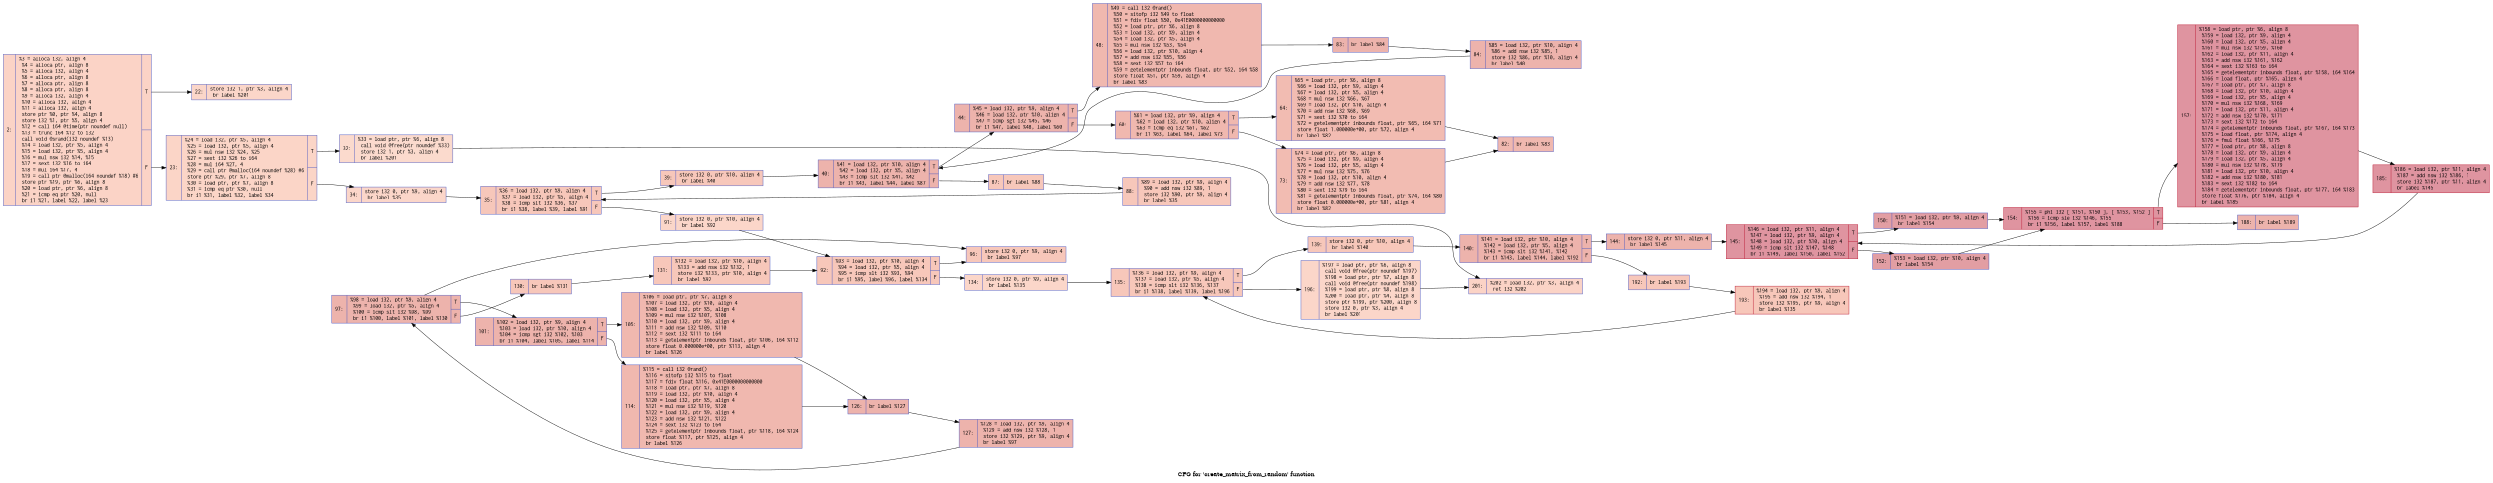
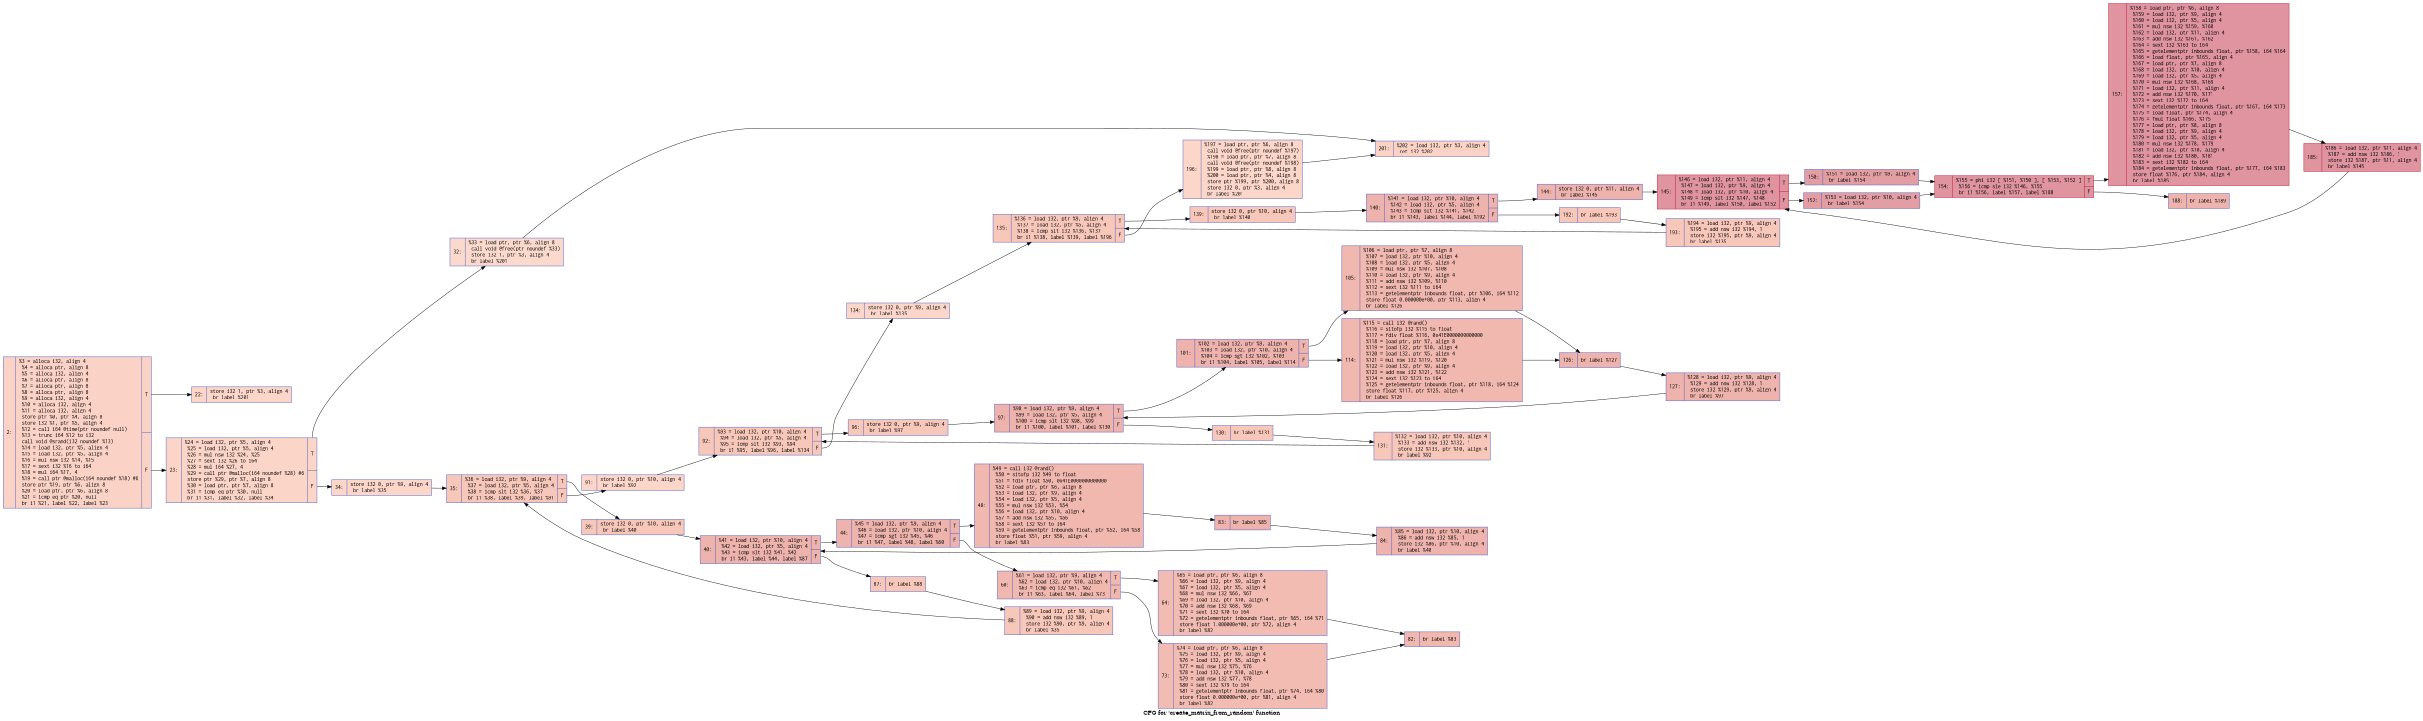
  digraph {
    label="CFG for 'create_matrix_from_random' function"
    rankdir=LR
    node [color="#3d50c3ff" fillcolor="#ec7f6370" fontname=Courier shape=record style=filled]
    n1 [fillcolor="#f59c7d70" label="{2:\l|  %3 = alloca i32, align 4\l  %4 = alloca ptr, align 8\l  %5 = alloca i32, align 4\l  %6 = alloca ptr, align 8\l  %7 = alloca ptr, align 8\l  %8 = alloca ptr, align 8\l  %9 = alloca i32, align 4\l  %10 = alloca i32, align 4\l  %11 = alloca i32, align 4\l  store ptr %0, ptr %4, align 8\l  store i32 %1, ptr %5, align 4\l  %12 = call i64 @time(ptr noundef null)\l  %13 = trunc i64 %12 to i32\l  call void @srand(i32 noundef %13)\l  %14 = load i32, ptr %5, align 4\l  %15 = load i32, ptr %5, align 4\l  %16 = mul nsw i32 %14, %15\l  %17 = sext i32 %16 to i64\l  %18 = mul i64 %17, 4\l  %19 = call ptr @malloc(i64 noundef %18) #6\l  store ptr %19, ptr %6, align 8\l  %20 = load ptr, ptr %6, align 8\l  %21 = icmp eq ptr %20, null\l  br i1 %21, label %22, label %23\l|{<s0>T|<s1>F}}"]
    n2 [fillcolor="#f6a38570" label="{22:\l|  store i32 1, ptr %3, align 4\l  br label %201\l}"]
    n3 [fillcolor="#f5a08170" label="{23:\l|  %24 = load i32, ptr %5, align 4\l  %25 = load i32, ptr %5, align 4\l  %26 = mul nsw i32 %24, %25\l  %27 = sext i32 %26 to i64\l  %28 = mul i64 %27, 4\l  %29 = call ptr @malloc(i64 noundef %28) #6\l  store ptr %29, ptr %7, align 8\l  %30 = load ptr, ptr %7, align 8\l  %31 = icmp eq ptr %30, null\l  br i1 %31, label %32, label %34\l|{<s0>T|<s1>F}}"]
    n4 [fillcolor="#f7ac8e70" label="{32:\l|  %33 = load ptr, ptr %6, align 8\l  call void @free(ptr noundef %33)\l  store i32 1, ptr %3, align 4\l  br label %201\l}"]
    n5 [fillcolor="#f6a38570" label="{34:\l|  store i32 0, ptr %9, align 4\l  br label %35\l}"]
    n6 [fillcolor="#f59c7d70" label="{201:\l|  %202 = load i32, ptr %3, align 4\l  ret i32 %202\l}"]
    n7 [label="{35:\l|  %36 = load i32, ptr %9, align 4\l  %37 = load i32, ptr %5, align 4\l  %38 = icmp slt i32 %36, %37\l  br i1 %38, label %39, label %91\l|{<s0>T|<s1>F}}"]
    n8 [label="{39:\l|  store i32 0, ptr %10, align 4\l  br label %40\l}"]
    n9 [fillcolor="#f6a38570" label="{91:\l|  store i32 0, ptr %10, align 4\l  br label %92\l}"]
    n10 [fillcolor="#d6524470" label="{40:\l|  %41 = load i32, ptr %10, align 4\l  %42 = load i32, ptr %5, align 4\l  %43 = icmp slt i32 %41, %42\l  br i1 %43, label %44, label %87\l|{<s0>T|<s1>F}}"]
    n11 [label="{92:\l|  %93 = load i32, ptr %10, align 4\l  %94 = load i32, ptr %5, align 4\l  %95 = icmp slt i32 %93, %94\l  br i1 %95, label %96, label %134\l|{<s0>T|<s1>F}}"]
    n12 [fillcolor="#d6524470" label="{44:\l|  %45 = load i32, ptr %9, align 4\l  %46 = load i32, ptr %10, align 4\l  %47 = icmp sgt i32 %45, %46\l  br i1 %47, label %48, label %60\l|{<s0>T|<s1>F}}"]
    n13 [label="{87:\l|  br label %88\l}"]
    n14 [label="{96:\l|  store i32 0, ptr %9, align 4\l  br label %97\l}"]
    n15 [fillcolor="#f6a38570" label="{134:\l|  store i32 0, ptr %9, align 4\l  br label %135\l}"]
    n16 [fillcolor="#dc5d4a70" label="{48:\l|  %49 = call i32 @rand()\l  %50 = sitofp i32 %49 to float\l  %51 = fdiv float %50, 0x41E0000000000000\l  %52 = load ptr, ptr %6, align 8\l  %53 = load i32, ptr %9, align 4\l  %54 = load i32, ptr %5, align 4\l  %55 = mul nsw i32 %53, %54\l  %56 = load i32, ptr %10, align 4\l  %57 = add nsw i32 %55, %56\l  %58 = sext i32 %57 to i64\l  %59 = getelementptr inbounds float, ptr %52, i64 %58\l  store float %51, ptr %59, align 4\l  br label %83\l}"]
    n17 [fillcolor="#dc5d4a70" label="{60:\l|  %61 = load i32, ptr %9, align 4\l  %62 = load i32, ptr %10, align 4\l  %63 = icmp eq i32 %61, %62\l  br i1 %63, label %64, label %73\l|{<s0>T|<s1>F}}"]
    n18 [label="{88:\l|  %89 = load i32, ptr %9, align 4\l  %90 = add nsw i32 %89, 1\l  store i32 %90, ptr %9, align 4\l  br label %35\l}"]
-   n19 [fillcolor="#d6524470" label="{83:\l|  br label %84\l}"]
+   n19 [fillcolor="#d6524470" label="{83:\l|  br label %85\l}"]
    n20 [fillcolor="#e1675170" label="{64:\l|  %65 = load ptr, ptr %6, align 8\l  %66 = load i32, ptr %9, align 4\l  %67 = load i32, ptr %5, align 4\l  %68 = mul nsw i32 %66, %67\l  %69 = load i32, ptr %10, align 4\l  %70 = add nsw i32 %68, %69\l  %71 = sext i32 %70 to i64\l  %72 = getelementptr inbounds float, ptr %65, i64 %71\l  store float 1.000000e+00, ptr %72, align 4\l  br label %82\l}"]
    n21 [fillcolor="#e1675170" label="{73:\l|  %74 = load ptr, ptr %6, align 8\l  %75 = load i32, ptr %9, align 4\l  %76 = load i32, ptr %5, align 4\l  %77 = mul nsw i32 %75, %76\l  %78 = load i32, ptr %10, align 4\l  %79 = add nsw i32 %77, %78\l  %80 = sext i32 %79 to i64\l  %81 = getelementptr inbounds float, ptr %74, i64 %80\l  store float 0.000000e+00, ptr %81, align 4\l  br label %82\l}"]
    n22 [fillcolor="#d6524470" label="{84:\l|  %85 = load i32, ptr %10, align 4\l  %86 = add nsw i32 %85, 1\l  store i32 %86, ptr %10, align 4\l  br label %40\l}"]
    n23 [fillcolor="#dc5d4a70" label="{82:\l|  br label %83\l}"]
    n24 [fillcolor="#d6524470" label="{97:\l|  %98 = load i32, ptr %9, align 4\l  %99 = load i32, ptr %5, align 4\l  %100 = icmp slt i32 %98, %99\l  br i1 %100, label %101, label %130\l|{<s0>T|<s1>F}}"]
    n25 [label="{135:\l|  %136 = load i32, ptr %9, align 4\l  %137 = load i32, ptr %5, align 4\l  %138 = icmp slt i32 %136, %137\l  br i1 %138, label %139, label %196\l|{<s0>T|<s1>F}}"]
    n26 [fillcolor="#d6524470" label="{101:\l|  %102 = load i32, ptr %9, align 4\l  %103 = load i32, ptr %10, align 4\l  %104 = icmp sgt i32 %102, %103\l  br i1 %104, label %105, label %114\l|{<s0>T|<s1>F}}"]
    n27 [label="{130:\l|  br label %131\l}"]
    n28 [label="{139:\l|  store i32 0, ptr %10, align 4\l  br label %140\l}"]
    n29 [fillcolor="#f6a38570" label="{196:\l|  %197 = load ptr, ptr %6, align 8\l  call void @free(ptr noundef %197)\l  %198 = load ptr, ptr %7, align 8\l  call void @free(ptr noundef %198)\l  %199 = load ptr, ptr %8, align 8\l  %200 = load ptr, ptr %4, align 8\l  store ptr %199, ptr %200, align 8\l  store i32 0, ptr %3, align 4\l  br label %201\l}"]
    n30 [fillcolor="#dc5d4a70" label="{105:\l|  %106 = load ptr, ptr %7, align 8\l  %107 = load i32, ptr %10, align 4\l  %108 = load i32, ptr %5, align 4\l  %109 = mul nsw i32 %107, %108\l  %110 = load i32, ptr %9, align 4\l  %111 = add nsw i32 %109, %110\l  %112 = sext i32 %111 to i64\l  %113 = getelementptr inbounds float, ptr %106, i64 %112\l  store float 0.000000e+00, ptr %113, align 4\l  br label %126\l}"]
    n31 [fillcolor="#dc5d4a70" label="{114:\l|  %115 = call i32 @rand()\l  %116 = sitofp i32 %115 to float\l  %117 = fdiv float %116, 0x41E0000000000000\l  %118 = load ptr, ptr %7, align 8\l  %119 = load i32, ptr %10, align 4\l  %120 = load i32, ptr %5, align 4\l  %121 = mul nsw i32 %119, %120\l  %122 = load i32, ptr %9, align 4\l  %123 = add nsw i32 %121, %122\l  %124 = sext i32 %123 to i64\l  %125 = getelementptr inbounds float, ptr %118, i64 %124\l  store float %117, ptr %125, align 4\l  br label %126\l}"]
    n32 [label="{131:\l|  %132 = load i32, ptr %10, align 4\l  %133 = add nsw i32 %132, 1\l  store i32 %133, ptr %10, align 4\l  br label %92\l}"]
    n33 [fillcolor="#d6524470" label="{126:\l|  br label %127\l}"]
    n34 [fillcolor="#d6524470" label="{127:\l|  %128 = load i32, ptr %9, align 4\l  %129 = add nsw i32 %128, 1\l  store i32 %129, ptr %9, align 4\l  br label %97\l}"]
    n35 [fillcolor="#d6524470" label="{140:\l|  %141 = load i32, ptr %10, align 4\l  %142 = load i32, ptr %5, align 4\l  %143 = icmp slt i32 %141, %142\l  br i1 %143, label %144, label %192\l|{<s0>T|<s1>F}}"]
    n36 [fillcolor="#d6524470" label="{144:\l|  store i32 0, ptr %11, align 4\l  br label %145\l}"]
    n37 [label="{192:\l|  br label %193\l}"]
    n38 [color="#b70d28ff" fillcolor="#b70d2870" label="{145:\l|  %146 = load i32, ptr %11, align 4\l  %147 = load i32, ptr %9, align 4\l  %148 = load i32, ptr %10, align 4\l  %149 = icmp slt i32 %147, %148\l  br i1 %149, label %150, label %152\l|{<s0>T|<s1>F}}"]
-   n39 [color="#b70d28ff" label="{193:\l|  %194 = load i32, ptr %9, align 4\l  %195 = add nsw i32 %194, 1\l  store i32 %195, ptr %9, align 4\l  br label %135\l}"]
+   n39 [label="{193:\l|  %194 = load i32, ptr %9, align 4\l  %195 = add nsw i32 %194, 1\l  store i32 %195, ptr %9, align 4\l  br label %135\l}"]
    n40 [fillcolor="#be242e70" label="{150:\l|  %151 = load i32, ptr %9, align 4\l  br label %154\l}"]
    n41 [fillcolor="#be242e70" label="{152:\l|  %153 = load i32, ptr %10, align 4\l  br label %154\l}"]
    n42 [color="#b70d28ff" fillcolor="#b70d2870" label="{154:\l|  %155 = phi i32 [ %151, %150 ], [ %153, %152 ]\l  %156 = icmp sle i32 %146, %155\l  br i1 %156, label %157, label %188\l|{<s0>T|<s1>F}}"]
    n43 [color="#b70d28ff" fillcolor="#b70d2870" label="{157:\l|  %158 = load ptr, ptr %6, align 8\l  %159 = load i32, ptr %9, align 4\l  %160 = load i32, ptr %5, align 4\l  %161 = mul nsw i32 %159, %160\l  %162 = load i32, ptr %11, align 4\l  %163 = add nsw i32 %161, %162\l  %164 = sext i32 %163 to i64\l  %165 = getelementptr inbounds float, ptr %158, i64 %164\l  %166 = load float, ptr %165, align 4\l  %167 = load ptr, ptr %7, align 8\l  %168 = load i32, ptr %10, align 4\l  %169 = load i32, ptr %5, align 4\l  %170 = mul nsw i32 %168, %169\l  %171 = load i32, ptr %11, align 4\l  %172 = add nsw i32 %170, %171\l  %173 = sext i32 %172 to i64\l  %174 = getelementptr inbounds float, ptr %167, i64 %173\l  %175 = load float, ptr %174, align 4\l  %176 = fmul float %166, %175\l  %177 = load ptr, ptr %8, align 8\l  %178 = load i32, ptr %9, align 4\l  %179 = load i32, ptr %5, align 4\l  %180 = mul nsw i32 %178, %179\l  %181 = load i32, ptr %10, align 4\l  %182 = add nsw i32 %180, %181\l  %183 = sext i32 %182 to i64\l  %184 = getelementptr inbounds float, ptr %177, i64 %183\l  store float %176, ptr %184, align 4\l  br label %185\l}"]
    n44 [fillcolor="#d6524470" label="{188:\l|  br label %189\l}"]
    n45 [color="#b70d28ff" fillcolor="#b70d2870" label="{185:\l|  %186 = load i32, ptr %11, align 4\l  %187 = add nsw i32 %186, 1\l  store i32 %187, ptr %11, align 4\l  br label %145\l}"]
    n1 -> n2 [tailport=s0]
    n1 -> n3 [tailport=s1]
    n3 -> n4 [tailport=s0]
    n3 -> n5 [tailport=s1]
    n4 -> n6
    n5 -> n7
    n7 -> n8 [tailport=s0]
    n7 -> n9 [tailport=s1]
    n8 -> n10
    n9 -> n11
    n10 -> n12 [tailport=s0]
    n10 -> n13 [tailport=s1]
    n11 -> n14 [tailport=s0]
    n11 -> n15 [tailport=s1]
    n12 -> n16 [tailport=s0]
    n12 -> n17 [tailport=s1]
    n13 -> n18
-   n24 -> n14
+   n14 -> n24
    n15 -> n25
    n16 -> n19
    n17 -> n20 [tailport=s0]
    n17 -> n21 [tailport=s1]
    n18 -> n7
    n19 -> n22
    n20 -> n23
    n21 -> n23
    n22 -> n10
    n24 -> n26 [tailport=s0]
    n24 -> n27 [tailport=s1]
    n25 -> n28 [tailport=s0]
    n25 -> n29 [tailport=s1]
    n26 -> n30 [tailport=s0]
    n26 -> n31 [tailport=s1]
    n27 -> n32
    n28 -> n35
    n29 -> n6
    n30 -> n33
    n31 -> n33
    n32 -> n11
    n33 -> n34
    n34 -> n24
    n35 -> n36 [tailport=s0]
    n35 -> n37 [tailport=s1]
    n36 -> n38
    n37 -> n39
    n38 -> n40 [tailport=s0]
    n38 -> n41 [tailport=s1]
    n39 -> n25
    n40 -> n42
    n41 -> n42
    n42 -> n43 [tailport=s0]
    n42 -> n44 [tailport=s1]
    n43 -> n45
    n45 -> n38
  }
